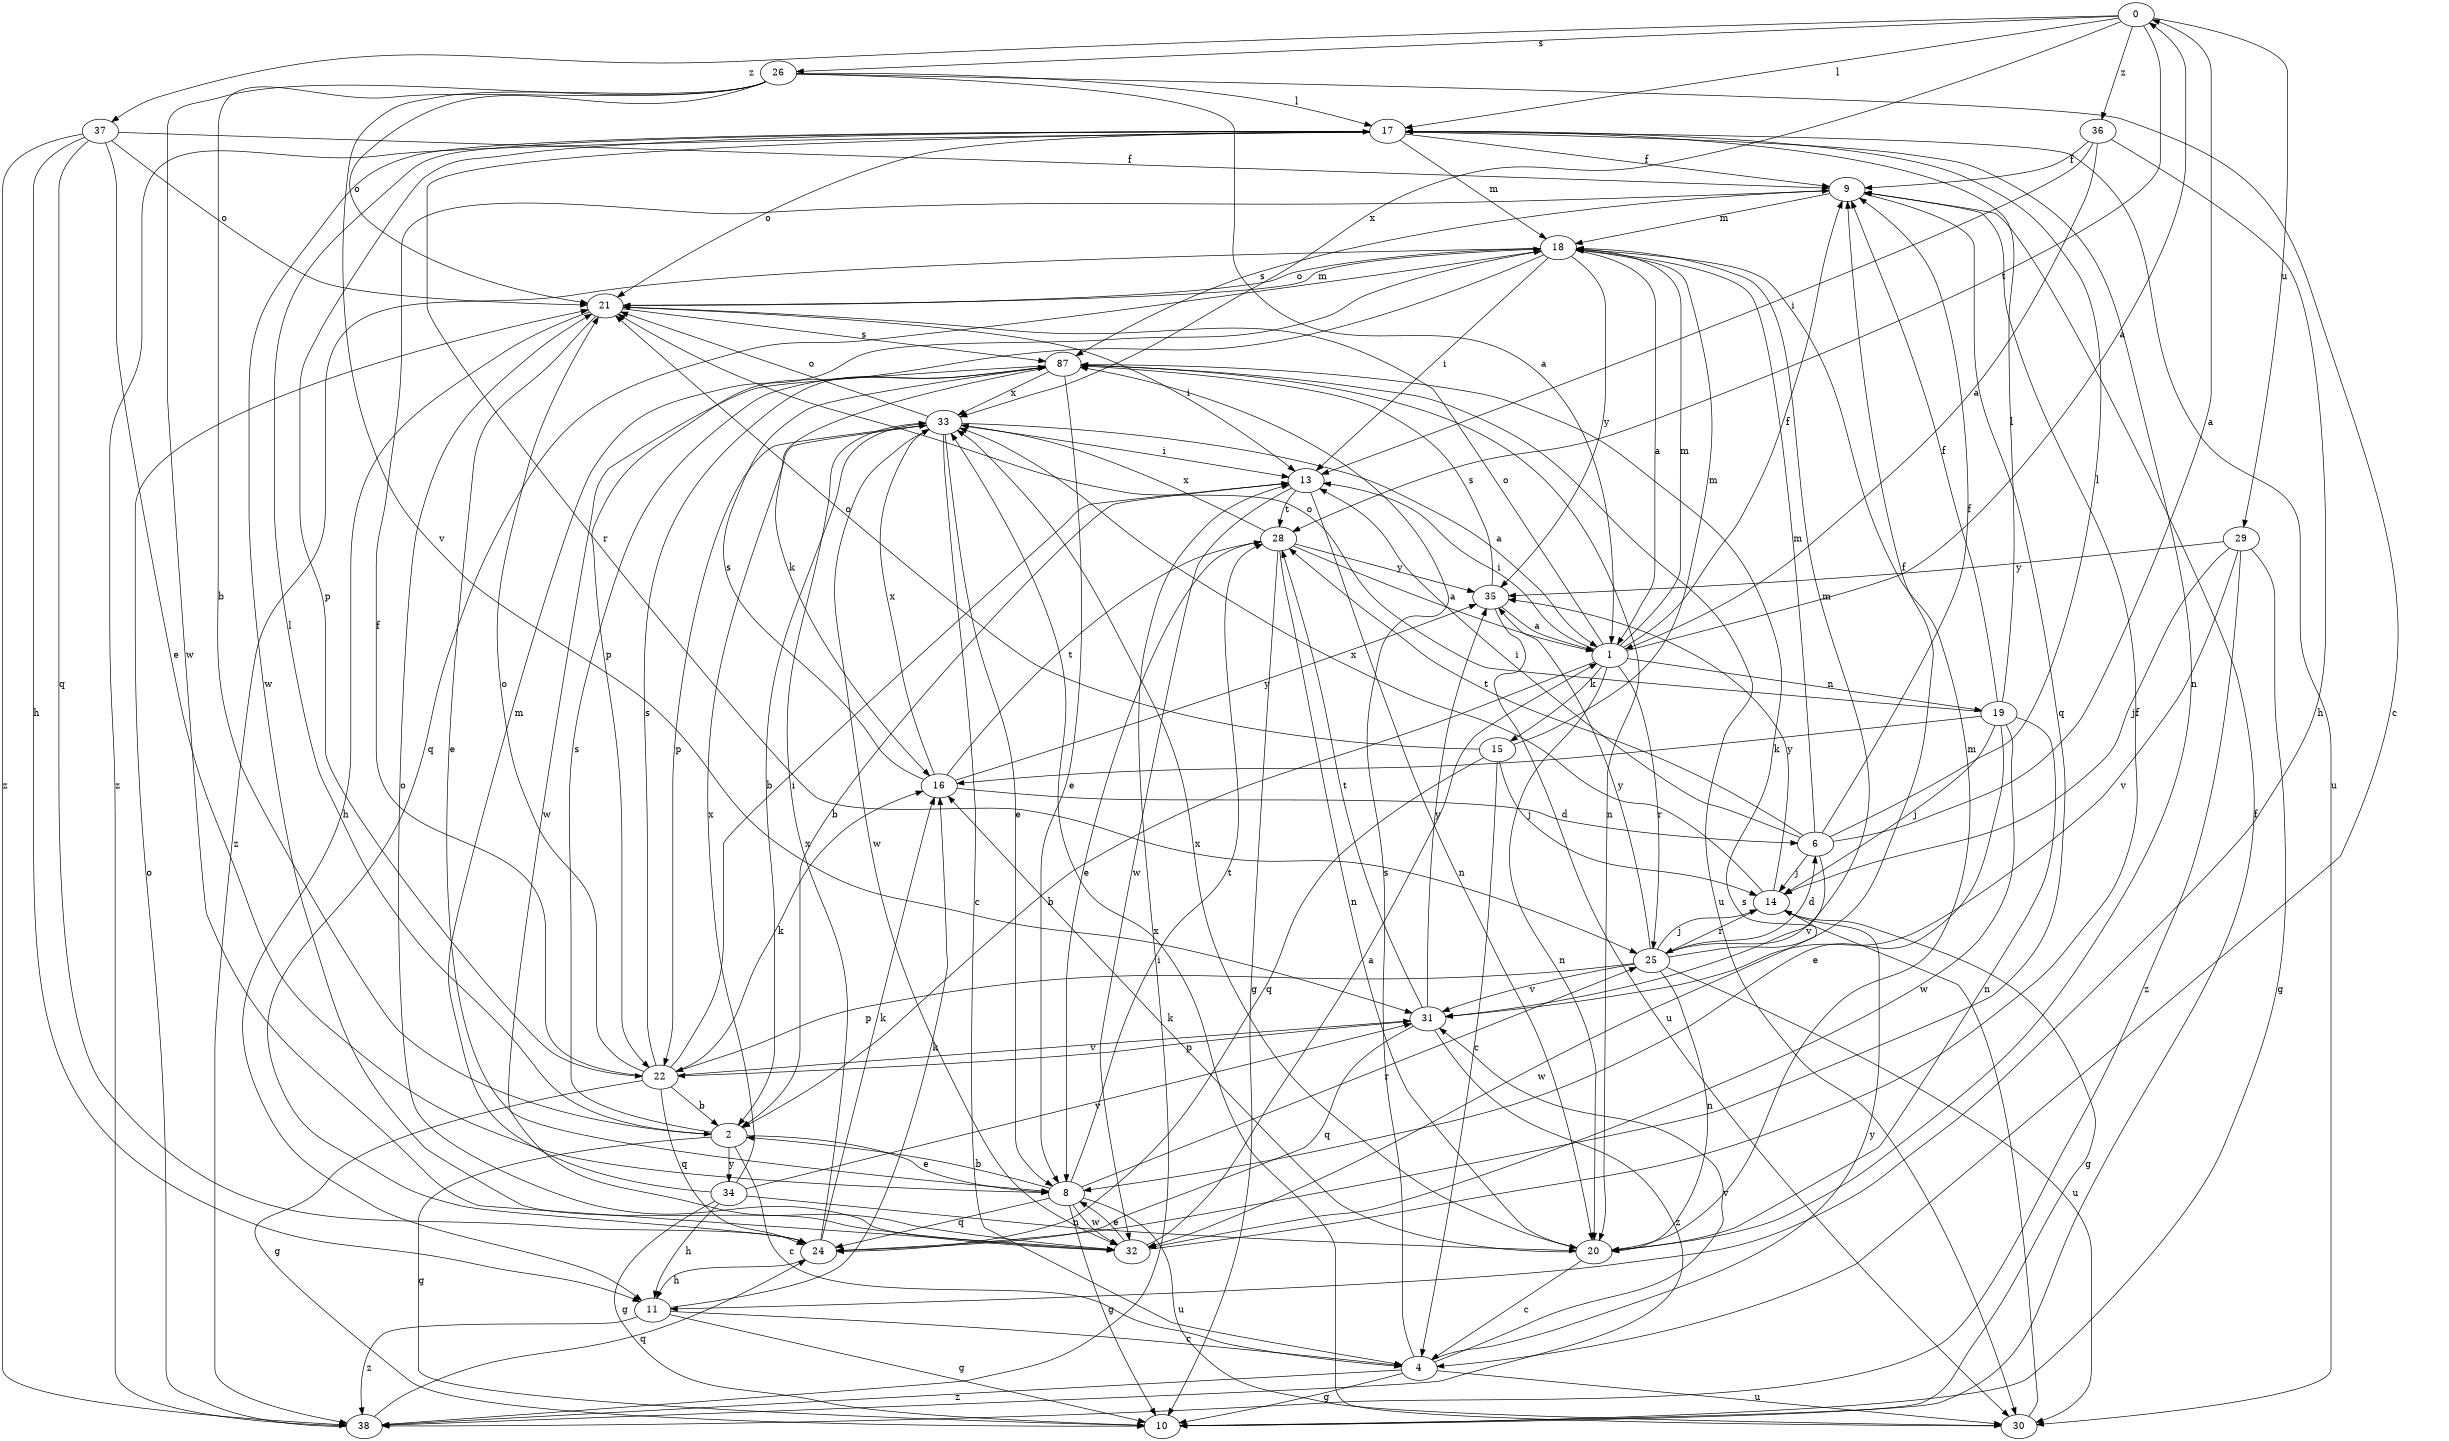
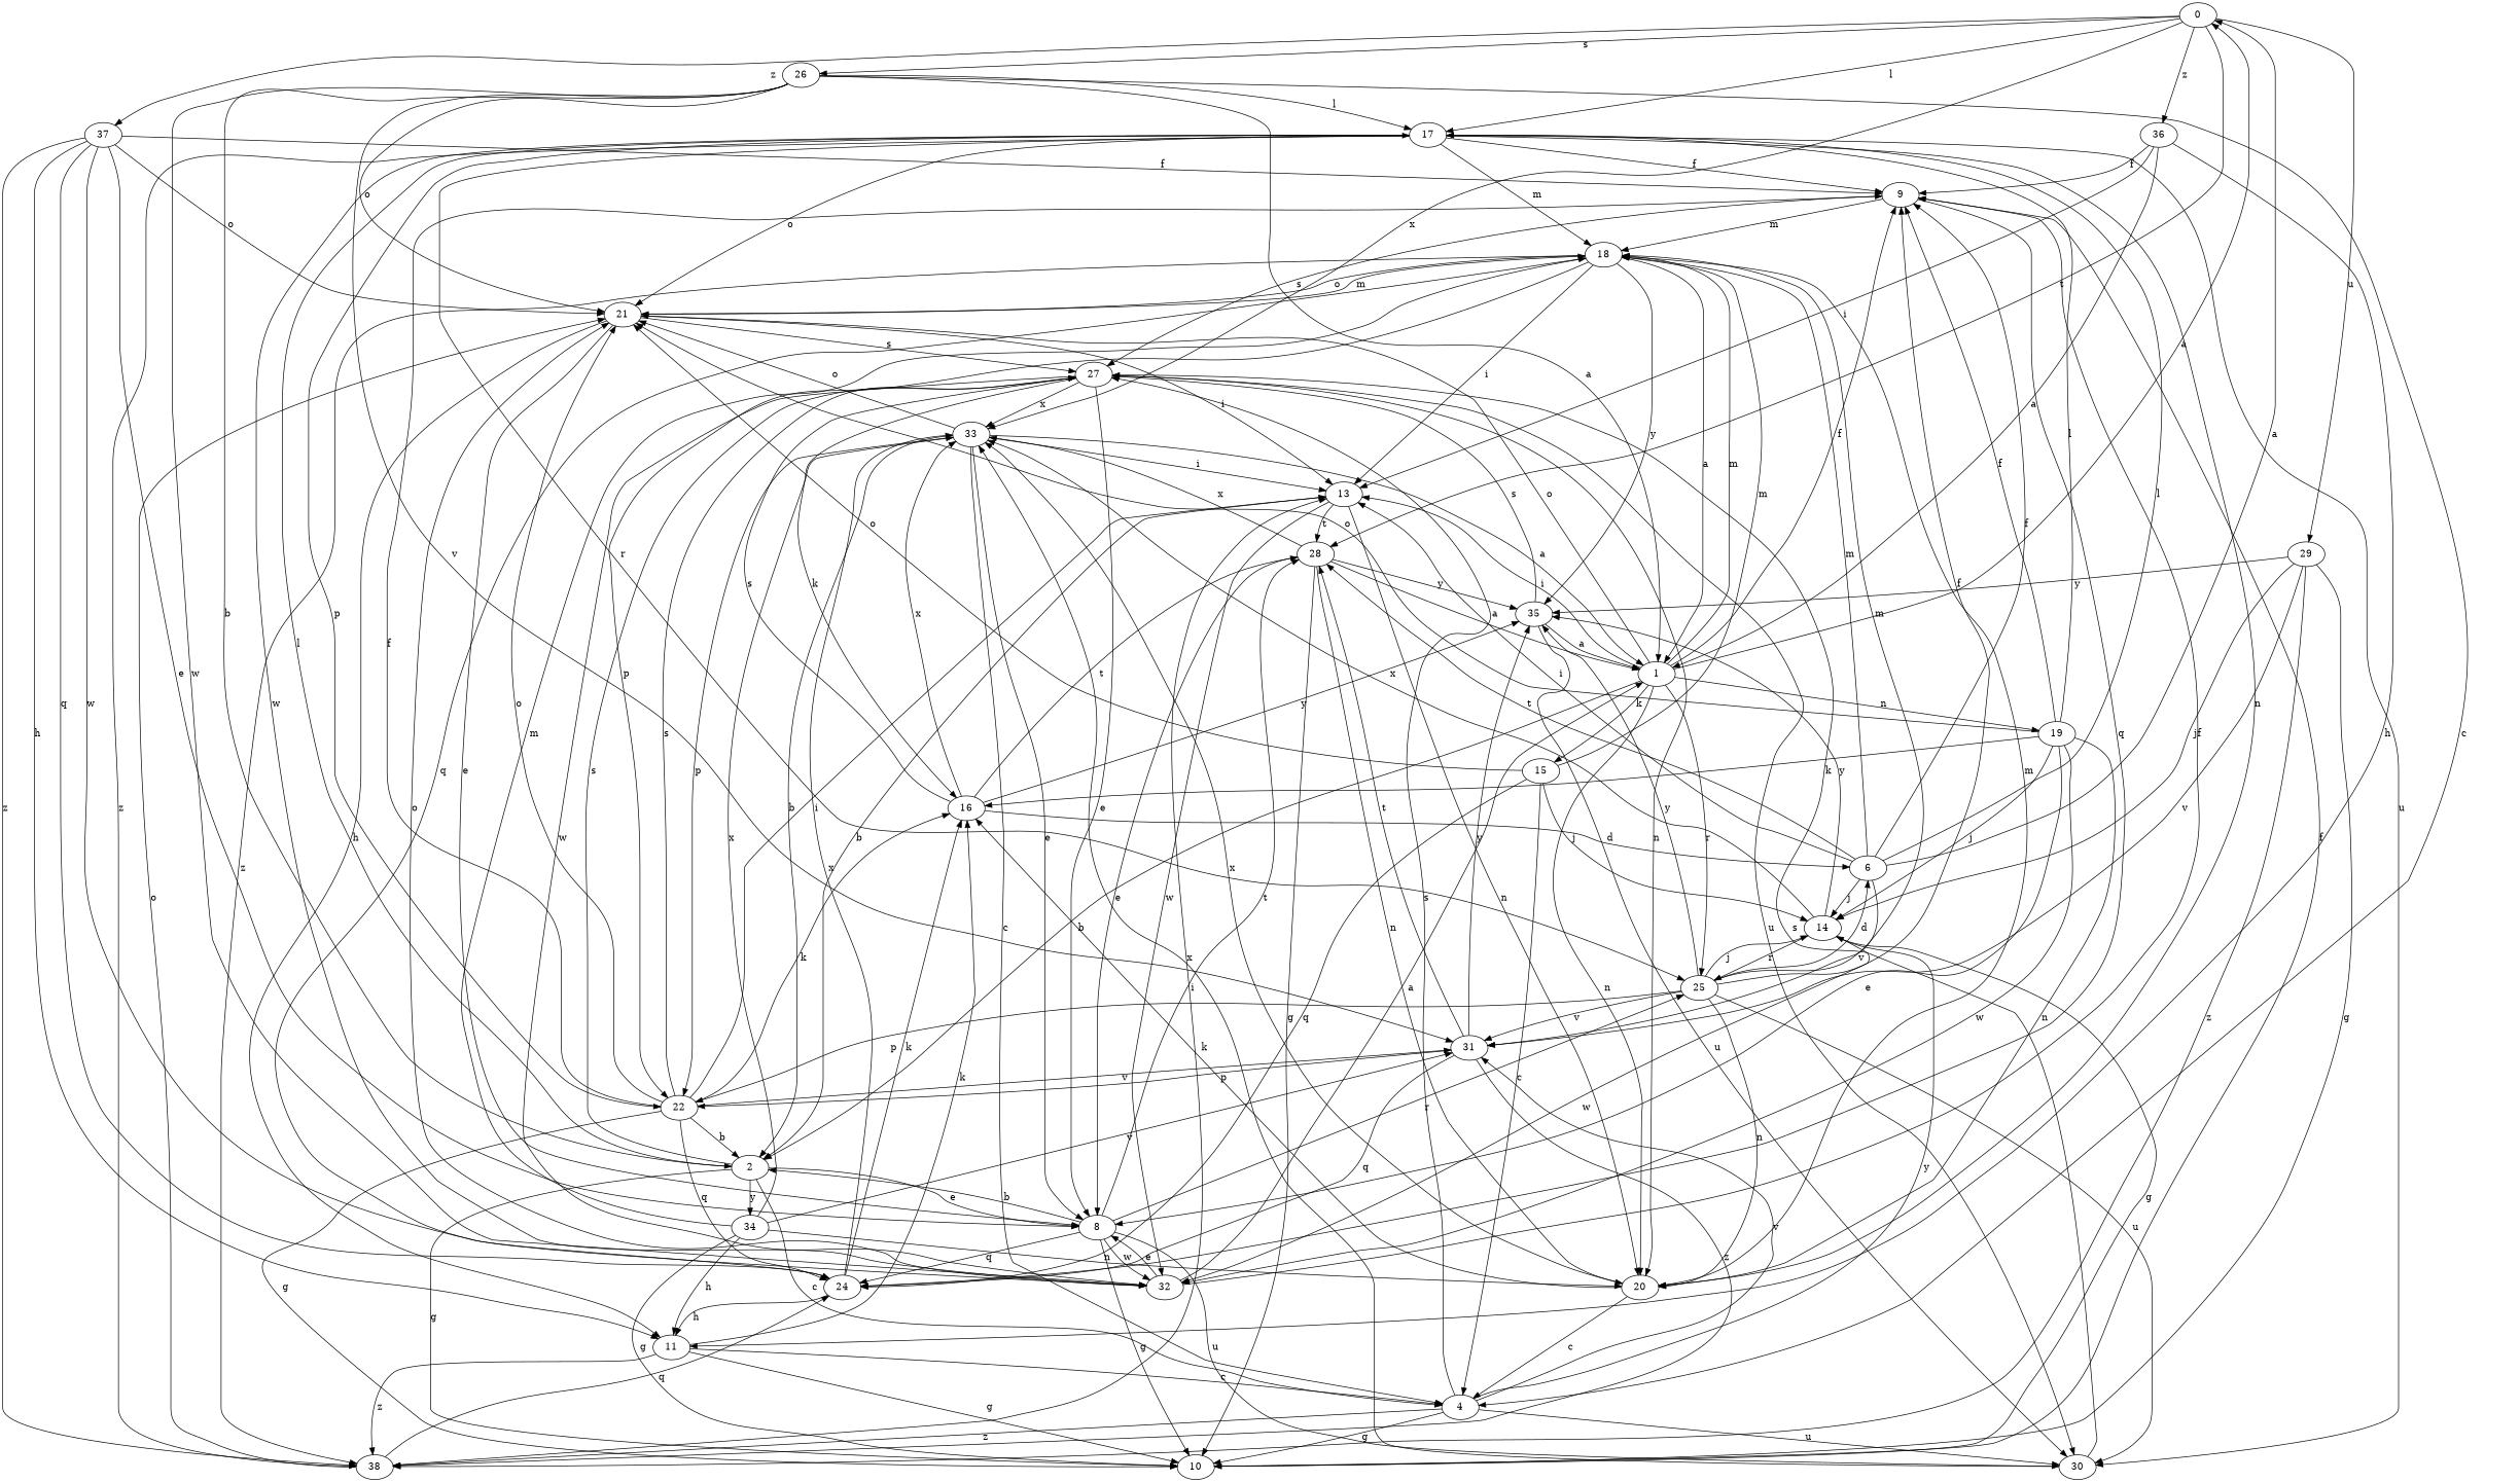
  strict digraph {
    0
    17
    26
    28
    29
    33
    36
    37
    9
    18
    20
    21
    25
    30
    38
    32
    22
    1
    2
    4
    31
    8
    10
    35
    14
    13
    11
    24
    15
    19
-   27 [label=87]
+   27
    34
    16
    6
    0 -> 17 [label=l]
    0 -> 26 [label=s]
    0 -> 28 [label=t]
    0 -> 29 [label=u]
    0 -> 33 [label=x]
    0 -> 36 [label=z]
    0 -> 37 [label=z]
    17 -> 9 [label=f]
    17 -> 18 [label=m]
    17 -> 20 [label=n]
    17 -> 21 [label=o]
    17 -> 25 [label=r]
    17 -> 30 [label=u]
    17 -> 38 [label=z]
    17 -> 32 [label=w]
    17 -> 22 [label=p]
    26 -> 17 [label=l]
    26 -> 21 [label=o]
    26 -> 32 [label=w]
    26 -> 1 [label=a]
    26 -> 2 [label=b]
    26 -> 4 [label=c]
    26 -> 31 [label=v]
    28 -> 33 [label=x]
    28 -> 20 [label=n]
    28 -> 1 [label=a]
    28 -> 8 [label=e]
    28 -> 10 [label=g]
    28 -> 35 [label=y]
    29 -> 38 [label=z]
    29 -> 31 [label=v]
    29 -> 10 [label=g]
    29 -> 35 [label=y]
    29 -> 14 [label=j]
    33 -> 21 [label=o]
    33 -> 22 [label=p]
    33 -> 1 [label=a]
    33 -> 2 [label=b]
    33 -> 4 [label=c]
    33 -> 8 [label=e]
    33 -> 13 [label=i]
    36 -> 9 [label=f]
    36 -> 1 [label=a]
    36 -> 13 [label=i]
    36 -> 11 [label=h]
    37 -> 9 [label=f]
    37 -> 21 [label=o]
    37 -> 38 [label=z]
-   33 -> 32 [label=w]
+   37 -> 32 [label=w]
    37 -> 8 [label=e]
    37 -> 11 [label=h]
    37 -> 24 [label=q]
    9 -> 18 [label=m]
    9 -> 24 [label=q]
    9 -> 27 [label=s]
    18 -> 21 [label=o]
    18 -> 38 [label=z]
    18 -> 22 [label=p]
    18 -> 1 [label=a]
    18 -> 35 [label=y]
    18 -> 13 [label=i]
    18 -> 24 [label=q]
    20 -> 33 [label=x]
    20 -> 18 [label=m]
    20 -> 4 [label=c]
    20 -> 16 [label=k]
    21 -> 18 [label=m]
    21 -> 8 [label=e]
    21 -> 13 [label=i]
    21 -> 11 [label=h]
    21 -> 27 [label=s]
    25 -> 9 [label=f]
    25 -> 18 [label=m]
    25 -> 20 [label=n]
    25 -> 30 [label=u]
    25 -> 22 [label=p]
    25 -> 31 [label=v]
    25 -> 35 [label=y]
    25 -> 14 [label=j]
    25 -> 6 [label=d]
    30 -> 33 [label=x]
    30 -> 27 [label=s]
    38 -> 21 [label=o]
    38 -> 13 [label=i]
    38 -> 24 [label=q]
    32 -> 9 [label=f]
    32 -> 21 [label=o]
    32 -> 1 [label=a]
    32 -> 8 [label=e]
    22 -> 9 [label=f]
    22 -> 21 [label=o]
    22 -> 2 [label=b]
    22 -> 31 [label=v]
    22 -> 10 [label=g]
    22 -> 13 [label=i]
    22 -> 24 [label=q]
    22 -> 27 [label=s]
    22 -> 16 [label=k]
    1 -> 0 [label=a]
    1 -> 9 [label=f]
    1 -> 18 [label=m]
    1 -> 20 [label=n]
    1 -> 21 [label=o]
    1 -> 25 [label=r]
    1 -> 2 [label=b]
    1 -> 13 [label=i]
    1 -> 15 [label=k]
    1 -> 19 [label=n]
    2 -> 17 [label=l]
    2 -> 4 [label=c]
    2 -> 8 [label=e]
    2 -> 10 [label=g]
    2 -> 27 [label=s]
    2 -> 34 [label=y]
    4 -> 30 [label=u]
    4 -> 38 [label=z]
    4 -> 31 [label=v]
    4 -> 10 [label=g]
    4 -> 14 [label=y]
    4 -> 27 [label=s]
    31 -> 28 [label=t]
    31 -> 38 [label=z]
    31 -> 22 [label=p]
    31 -> 35 [label=y]
    31 -> 24 [label=q]
    8 -> 28 [label=t]
    8 -> 25 [label=r]
    8 -> 30 [label=u]
    8 -> 32 [label=w]
    8 -> 2 [label=b]
    8 -> 10 [label=g]
    8 -> 24 [label=q]
    10 -> 9 [label=f]
    35 -> 30 [label=u]
    35 -> 1 [label=a]
    35 -> 27 [label=s]
    14 -> 33 [label=x]
    14 -> 25 [label=r]
    14 -> 32 [label=w]
    14 -> 10 [label=g]
    14 -> 35 [label=y]
    13 -> 28 [label=t]
    13 -> 20 [label=n]
    13 -> 32 [label=w]
    13 -> 2 [label=b]
    11 -> 38 [label=z]
    11 -> 4 [label=c]
    11 -> 10 [label=g]
    11 -> 16 [label=k]
    24 -> 33 [label=x]
    24 -> 11 [label=h]
    24 -> 16 [label=k]
    15 -> 18 [label=m]
    15 -> 21 [label=o]
    15 -> 4 [label=c]
    15 -> 14 [label=j]
    15 -> 24 [label=q]
    19 -> 17 [label=l]
    19 -> 9 [label=f]
    19 -> 20 [label=n]
    19 -> 21 [label=o]
    19 -> 32 [label=w]
    19 -> 8 [label=e]
    19 -> 14 [label=j]
    19 -> 16 [label=k]
    27 -> 33 [label=x]
    27 -> 20 [label=n]
    27 -> 30 [label=u]
    27 -> 32 [label=w]
    27 -> 8 [label=e]
    27 -> 16 [label=k]
    34 -> 33 [label=x]
    34 -> 18 [label=m]
    34 -> 20 [label=n]
    34 -> 31 [label=v]
    34 -> 10 [label=g]
    34 -> 11 [label=h]
    16 -> 28 [label=t]
    16 -> 33 [label=x]
    16 -> 35 [label=y]
    16 -> 27 [label=s]
    16 -> 6 [label=d]
    6 -> 0 [label=a]
    6 -> 17 [label=l]
    6 -> 28 [label=t]
    6 -> 9 [label=f]
    6 -> 18 [label=m]
    6 -> 31 [label=v]
    6 -> 14 [label=j]
    6 -> 13 [label=i]
  }
